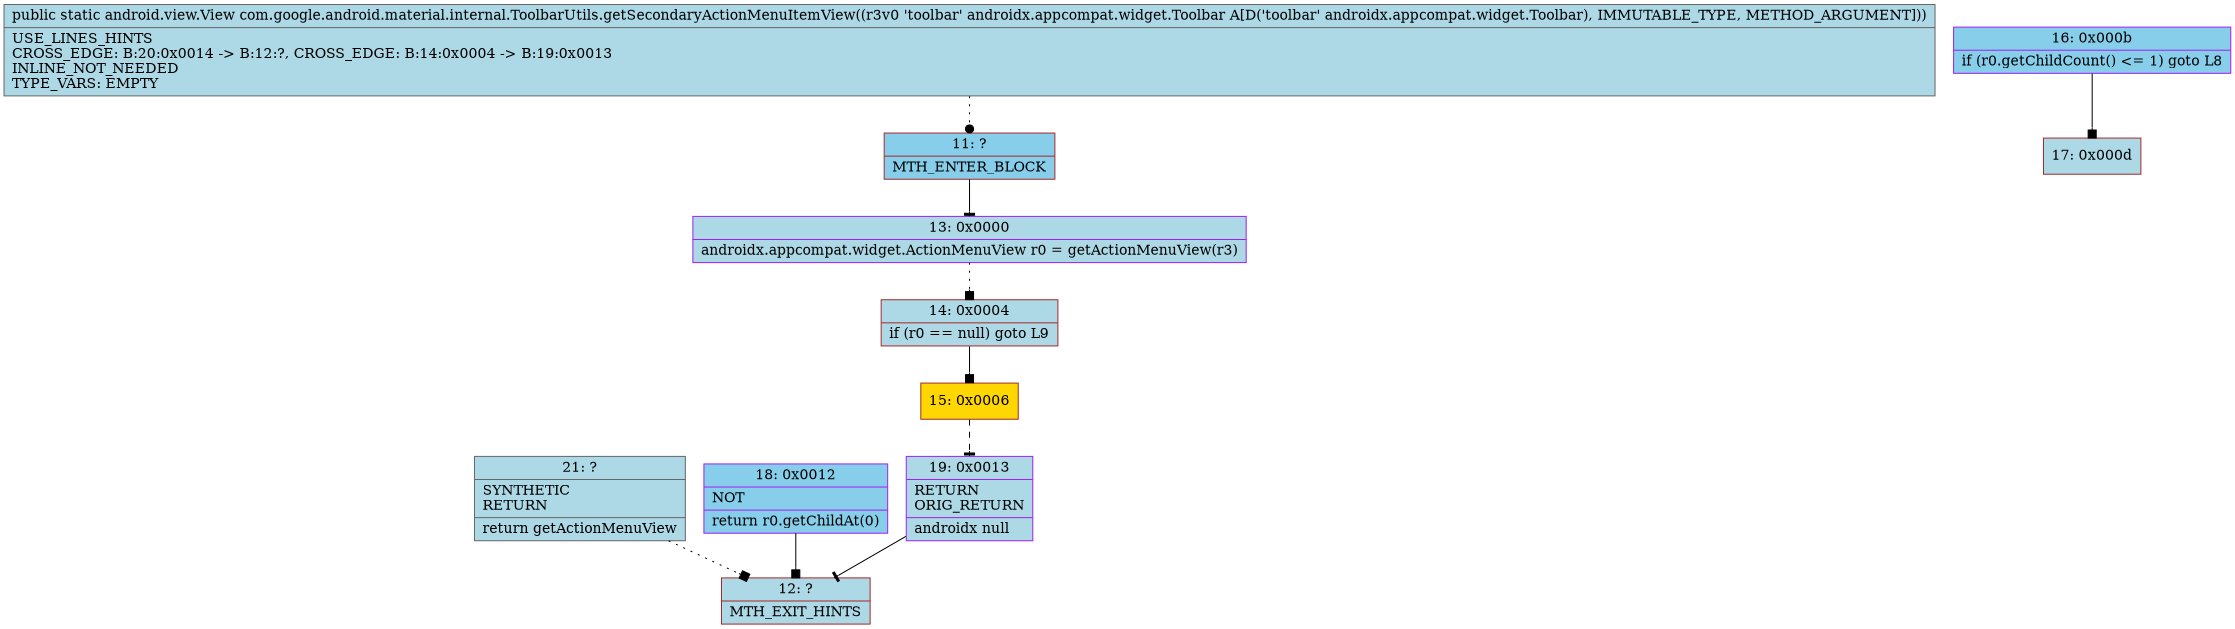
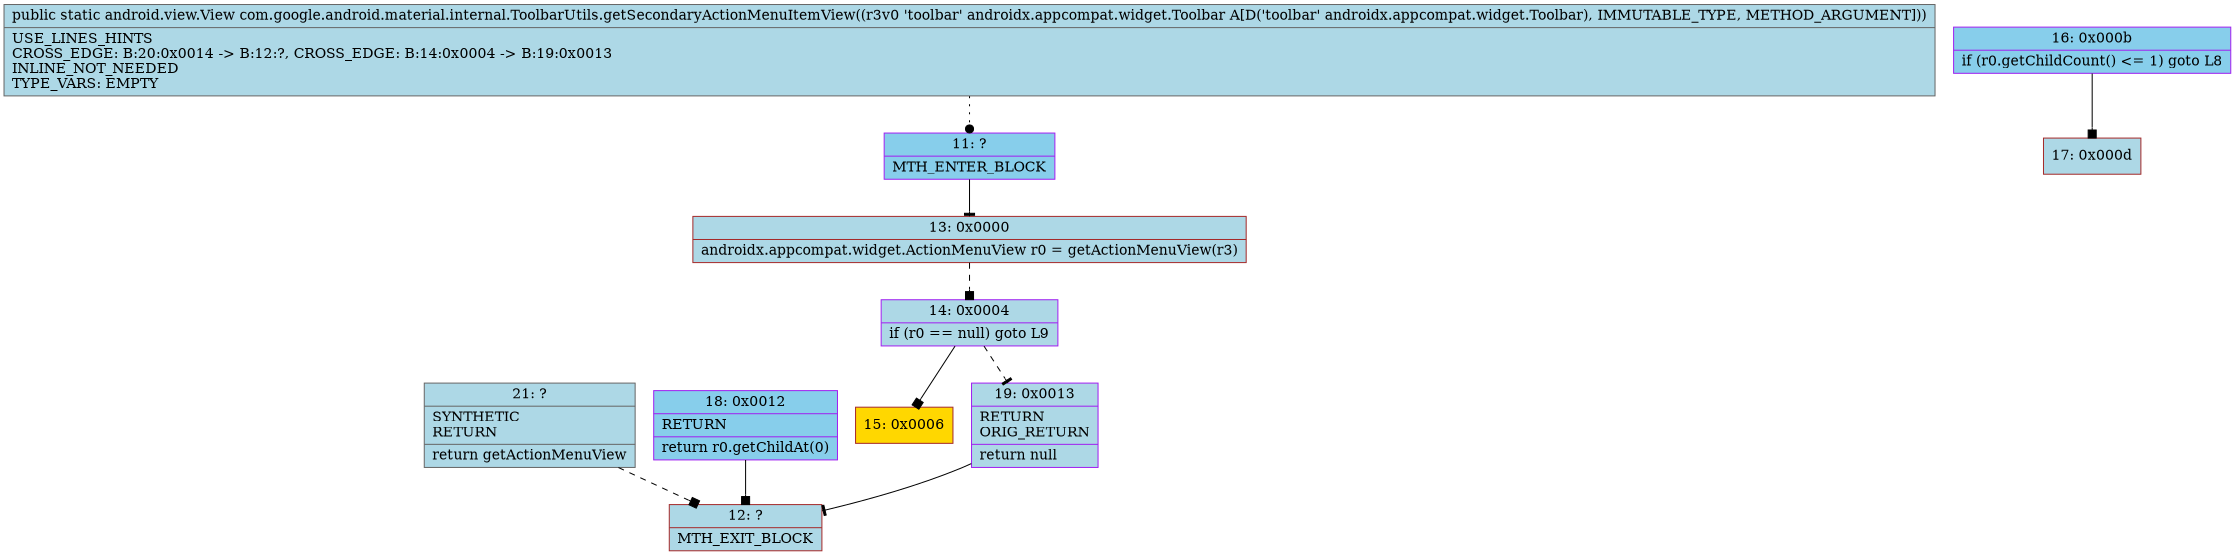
  digraph {
    node [color=purple fillcolor=lightblue shape=record style=filled]
    edge [arrowhead=box style=solid]
-   n1 [color=brown fillcolor=skyblue label="{11\:\ ?|MTH_ENTER_BLOCK\l}"]
-   n2 [label="{13\:\ 0x0000|androidx.appcompat.widget.ActionMenuView r0 = getActionMenuView(r3)\l}"]
-   n3 [color=brown label="{14\:\ 0x0004|if (r0 == null) goto L9\l}"]
+   n1 [fillcolor=skyblue label="{11\:\ ?|MTH_ENTER_BLOCK\l}"]
+   n2 [color=brown label="{13\:\ 0x0000|androidx.appcompat.widget.ActionMenuView r0 = getActionMenuView(r3)\l}"]
+   n3 [label="{14\:\ 0x0004|if (r0 == null) goto L9\l}"]
    n4 [color=brown fillcolor=gold label="{15\:\ 0x0006}"]
-   n5 [label="{19\:\ 0x0013|RETURN\lORIG_RETURN\l|androidx null\l}"]
-   n6 [color=brown label="{12\:\ ?|MTH_EXIT_HINTS\l}"]
+   n5 [label="{19\:\ 0x0013|RETURN\lORIG_RETURN\l|return null\l}"]
+   n6 [color=brown label="{12\:\ ?|MTH_EXIT_BLOCK\l}"]
    n7 [fillcolor=skyblue label="{16\:\ 0x000b|if (r0.getChildCount() \<= 1) goto L8\l}"]
    n8 [color=brown label="{17\:\ 0x000d}"]
    n9 [color=gray40 label="{21\:\ ?|SYNTHETIC\lRETURN\l|return getActionMenuView\l}"]
-   n10 [fillcolor=skyblue label="{18\:\ 0x0012|NOT\l|return r0.getChildAt(0)\l}"]
+   n10 [fillcolor=skyblue label="{18\:\ 0x0012|RETURN\l|return r0.getChildAt(0)\l}"]
    n11 [color=gray40 label="{public static android.view.View com.google.android.material.internal.ToolbarUtils.getSecondaryActionMenuItemView((r3v0 'toolbar' androidx.appcompat.widget.Toolbar A[D('toolbar' androidx.appcompat.widget.Toolbar), IMMUTABLE_TYPE, METHOD_ARGUMENT]))  | USE_LINES_HINTS\lCROSS_EDGE: B:20:0x0014 \-\> B:12:?, CROSS_EDGE: B:14:0x0004 \-\> B:19:0x0013\lINLINE_NOT_NEEDED\lTYPE_VARS: EMPTY\l}"]
    n1 -> n2 [arrowhead=tee]
-   n2 -> n3 [style=dotted]
+   n2 -> n3 [style=dashed]
    n3 -> n4
-   n4 -> n5 [arrowhead=tee style=dashed]
+   n3 -> n5 [arrowhead=tee style=dashed]
    n5 -> n6 [arrowhead=tee]
    n7 -> n8
-   n9 -> n6 [style=dotted]
+   n9 -> n6 [style=dashed]
    n10 -> n6
    n11 -> n1 [arrowhead=dot style=dotted]
  }
